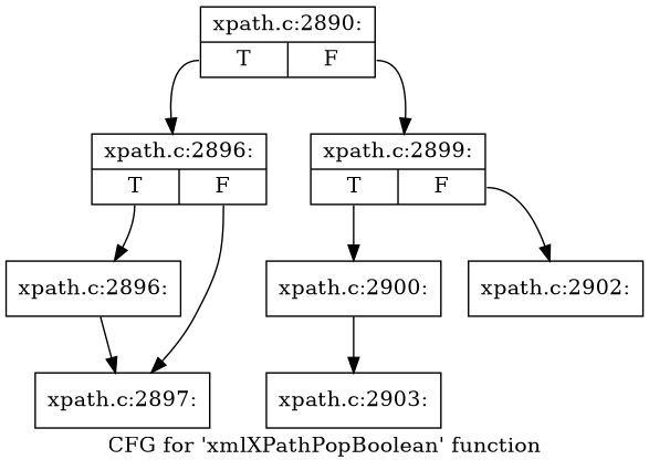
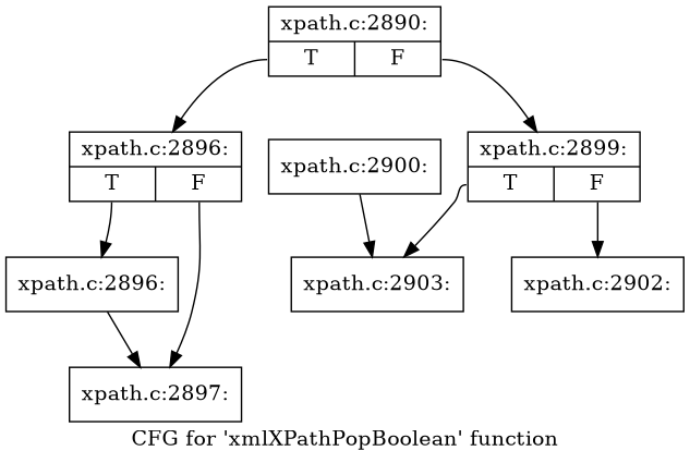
  digraph {
    label="CFG for 'xmlXPathPopBoolean' function"
    node [shape=record]
    edge [tailport=s0]
    n1 [label="{xpath.c:2890:|{<s0>T|<s1>F}}"]
    n2 [label="{xpath.c:2896:|{<s0>T|<s1>F}}"]
    n3 [label="{xpath.c:2899:|{<s0>T|<s1>F}}"]
    n4 [label="{xpath.c:2896:}"]
    n5 [label="{xpath.c:2897:}"]
    n6 [label="{xpath.c:2900:}"]
    n7 [label="{xpath.c:2902:}"]
    n8 [label="{xpath.c:2903:}"]
    n1 -> n2
    n1 -> n3 [tailport=s1]
    n2 -> n4
    n2 -> n5 [tailport=s1]
-   n3 -> n6
+   n3 -> n8
    n3 -> n7 [tailport=s1]
    n4 -> n5 [tailport=""]
    n6 -> n8 [tailport=""]
  }
